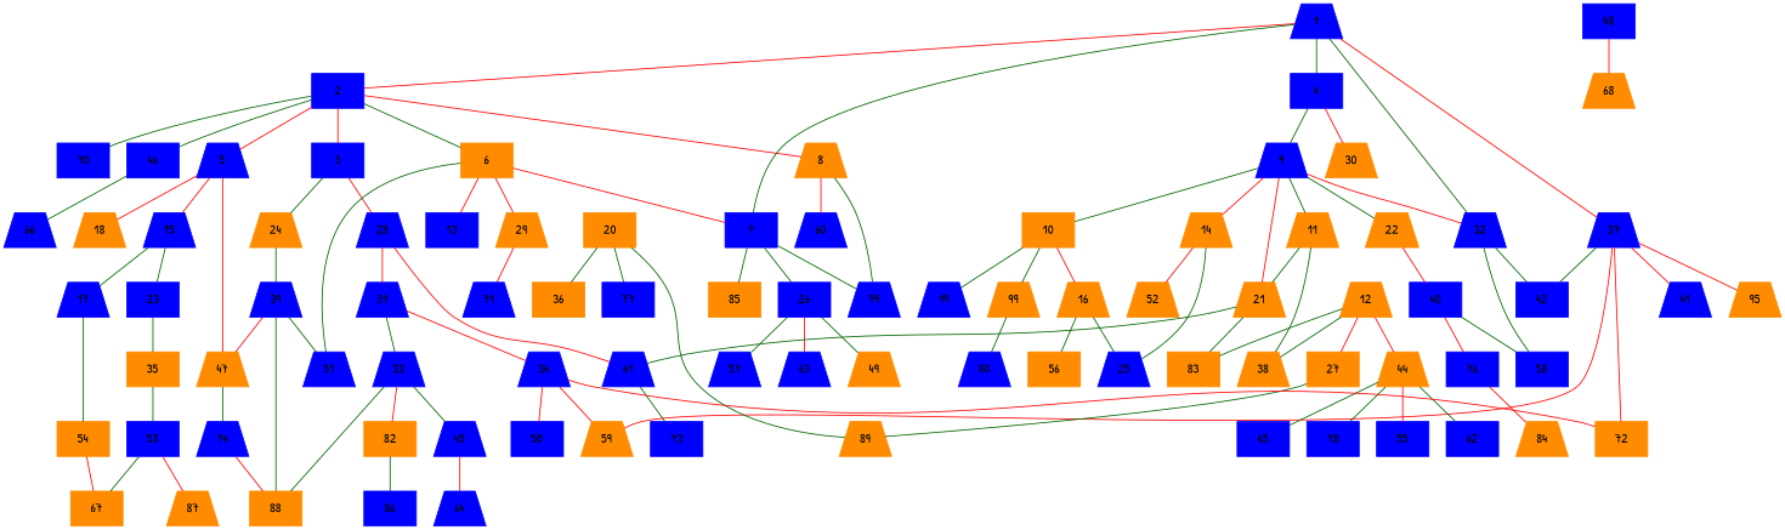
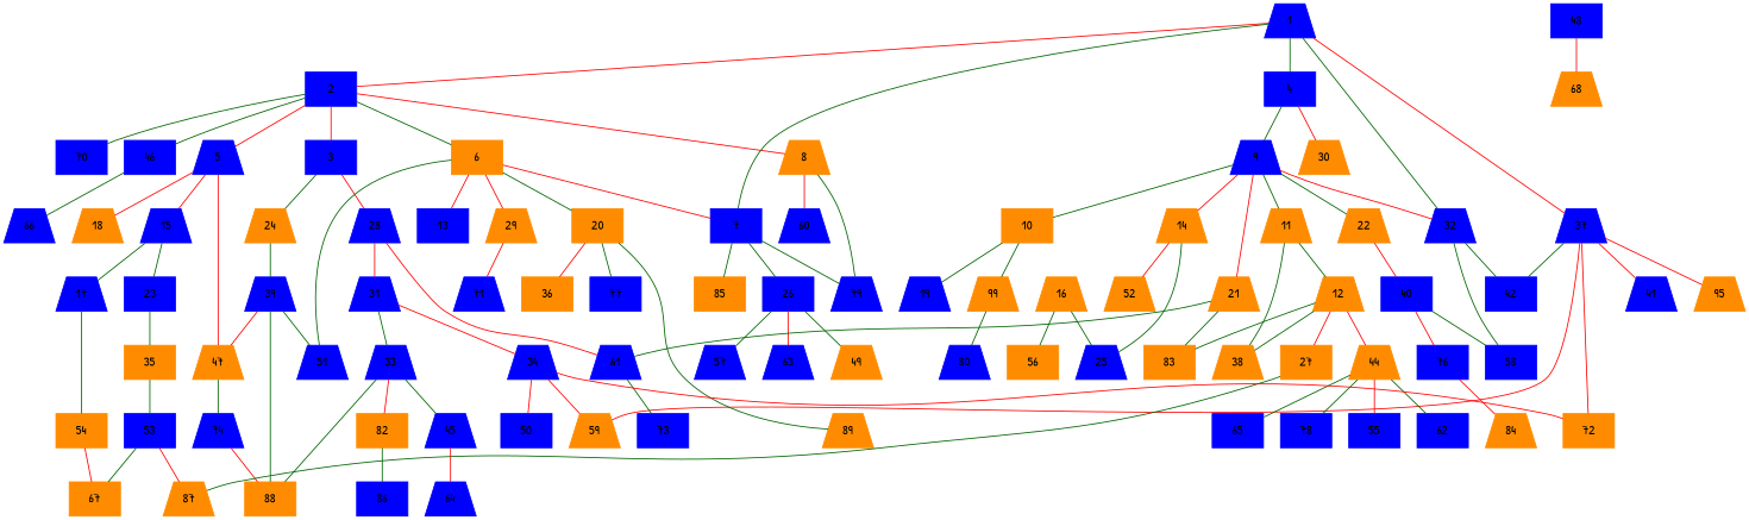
  graph {
    fontname="Patrick Hand"
    node [color=blue fontname="Patrick Hand" shape=trapezium style=filled]
    edge [color=darkgreen fontname="Patrick Hand"]
    2 [shape=box]
    1
    4 [shape=box]
    7 [shape=box]
    32
    37
    3 [shape=box]
    5
    6 [color=darkorange shape=box]
    8 [color=darkorange]
    46 [shape=box]
    70 [shape=box]
    9
    30 [color=darkorange]
    26 [shape=box]
    79
    85 [color=darkorange shape=box]
    42 [shape=box]
    58 [shape=box]
    59 [color=darkorange]
    72 [color=darkorange shape=box]
    41
    n23 [color=darkorange label=95]
    24 [color=darkorange]
    28
    15
    18 [color=darkorange]
    47 [color=darkorange]
    13 [shape=box]
    20 [color=darkorange shape=box]
    51
    29 [color=darkorange]
    60
    66
    39
    61
    31
    10 [color=darkorange shape=box]
    11 [color=darkorange]
    14 [color=darkorange]
    21 [color=darkorange]
    22 [color=darkorange]
    17
    23 [shape=box]
    74
    36 [color=darkorange shape=box]
    77 [shape=box]
    n48 [color=darkorange label=89]
    49 [color=darkorange]
    57
    63
    16 [color=darkorange]
    19
    n54 [color=darkorange label=99]
    12 [color=darkorange]
    38 [color=darkorange]
    25
    52 [color=darkorange]
    83 [color=darkorange shape=box]
    40 [shape=box]
    56 [color=darkorange shape=box]
    80
    27 [color=darkorange shape=box]
    44 [color=darkorange]
    87 [color=darkorange]
    55 [shape=box]
    62 [shape=box]
    65 [shape=box]
    78 [shape=box]
    82 [color=darkorange shape=box]
    86 [shape=box]
    54 [color=darkorange shape=box]
    35 [color=darkorange shape=box]
    67 [color=darkorange shape=box]
    73 [shape=box]
    76 [shape=box]
    53 [shape=box]
    71
    88 [color=darkorange shape=box]
    33
    34
    45
    50 [shape=box]
    64
    84 [color=darkorange]
    48 [shape=box]
    68 [color=darkorange]
    2 -- 3 [color=red]
    2 -- 5 [color=red]
    2 -- 6
    2 -- 8 [color=red]
    2 -- 46
    2 -- 70
    1 -- 2 [color=red]
    1 -- 4
    1 -- 7
    1 -- 32
    1 -- 37 [color=red]
    4 -- 9
    4 -- 30 [color=red]
    7 -- 26
    7 -- 79
    7 -- 85
    32 -- 42
    32 -- 58
    37 -- 42
    37 -- 59 [color=red]
    37 -- 72 [color=red]
    37 -- 41 [color=red]
    37 -- n23 [color=red]
    3 -- 24
    3 -- 28 [color=red]
    5 -- 15 [color=red]
    5 -- 18 [color=red]
    5 -- 47 [color=red]
    6 -- 7 [color=red]
    6 -- 13 [color=red]
+   6 -- 20
    6 -- 51
    6 -- 29 [color=red]
    8 -- 79
    8 -- 60 [color=red]
    46 -- 66
    9 -- 32 [color=red]
    9 -- 10
    9 -- 11
    9 -- 14 [color=red]
    9 -- 21 [color=red]
    9 -- 22
    26 -- 49
    26 -- 57
    26 -- 63 [color=red]
    24 -- 39
    28 -- 61 [color=red]
    28 -- 31 [color=red]
    15 -- 17
    15 -- 23
    47 -- 74
-   20 -- 36
+   20 -- 36 [color=red]
    20 -- 77
    20 -- n48
    29 -- 71 [color=red]
    39 -- 47 [color=red]
    39 -- 51
    39 -- 88
    61 -- 73
    31 -- 33
    31 -- 34 [color=red]
-   10 -- 16 [color=red]
    10 -- 19
    10 -- n54
-   11 -- 21
+   11 -- 12
    11 -- 38
    14 -- 25
    14 -- 52 [color=red]
    21 -- 61
    21 -- 83
    22 -- 40 [color=red]
    17 -- 54
    23 -- 35
    74 -- 88 [color=red]
    16 -- 25
    16 -- 56
    n54 -- 80
    12 -- 38
    12 -- 83
    12 -- 27 [color=red]
    12 -- 44 [color=red]
    40 -- 58
    40 -- 76 [color=red]
-   27 -- n48
+   27 -- 87
    44 -- 55 [color=red]
    44 -- 62
    44 -- 65
    44 -- 78
    82 -- 86
    54 -- 67 [color=red]
    35 -- 53
    76 -- 84 [color=red]
    53 -- 87 [color=red]
    53 -- 67
    33 -- 82 [color=red]
    33 -- 88
    33 -- 45
    34 -- 59 [color=red]
    34 -- 72 [color=red]
    34 -- 50 [color=red]
    45 -- 64 [color=red]
    48 -- 68 [color=red]
  }
